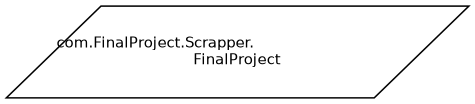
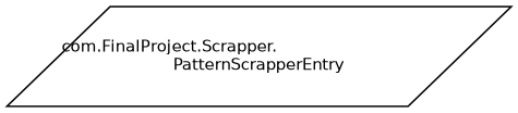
  digraph {
    rankdir=LR
-   n1 [color=black fillcolor=white fontname=Helvetica fontsize=10 height=0.2 label="com.FinalProject.Scrapper.\lFinalProject" shape=parallelogram style=filled width=0.4]
+   n1 [color=black fillcolor=white fontname=Helvetica fontsize=10 height=0.2 label="com.FinalProject.Scrapper.\lPatternScrapperEntry" shape=parallelogram style=filled width=0.4]
  }
